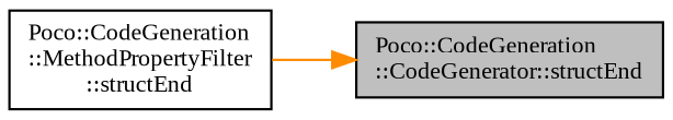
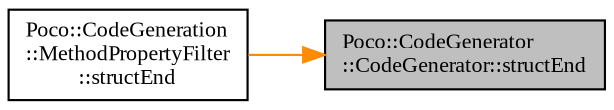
  digraph {
    rankdir=RL
    fontname="Liberation Serif"
    node [color=black fontname="Liberation Serif" fontsize=10 shape=record style=filled]
-   n1 [fillcolor=grey75 fontcolor=black height=0.2 label="Poco::CodeGeneration\l::CodeGenerator::structEnd" width=0.4]
+   n1 [fillcolor=grey75 fontcolor=black height=0.2 label="Poco::CodeGenerator\l::CodeGenerator::structEnd" width=0.4]
    n2 [fillcolor=white height=0.2 label="Poco::CodeGeneration\l::MethodPropertyFilter\l::structEnd" width=0.4]
    n1 -> n2 [color=darkorange dir=back fontname="Liberation Serif" fontsize=10 labelfontname=Helvetica labelfontsize=10 style=solid]
  }
